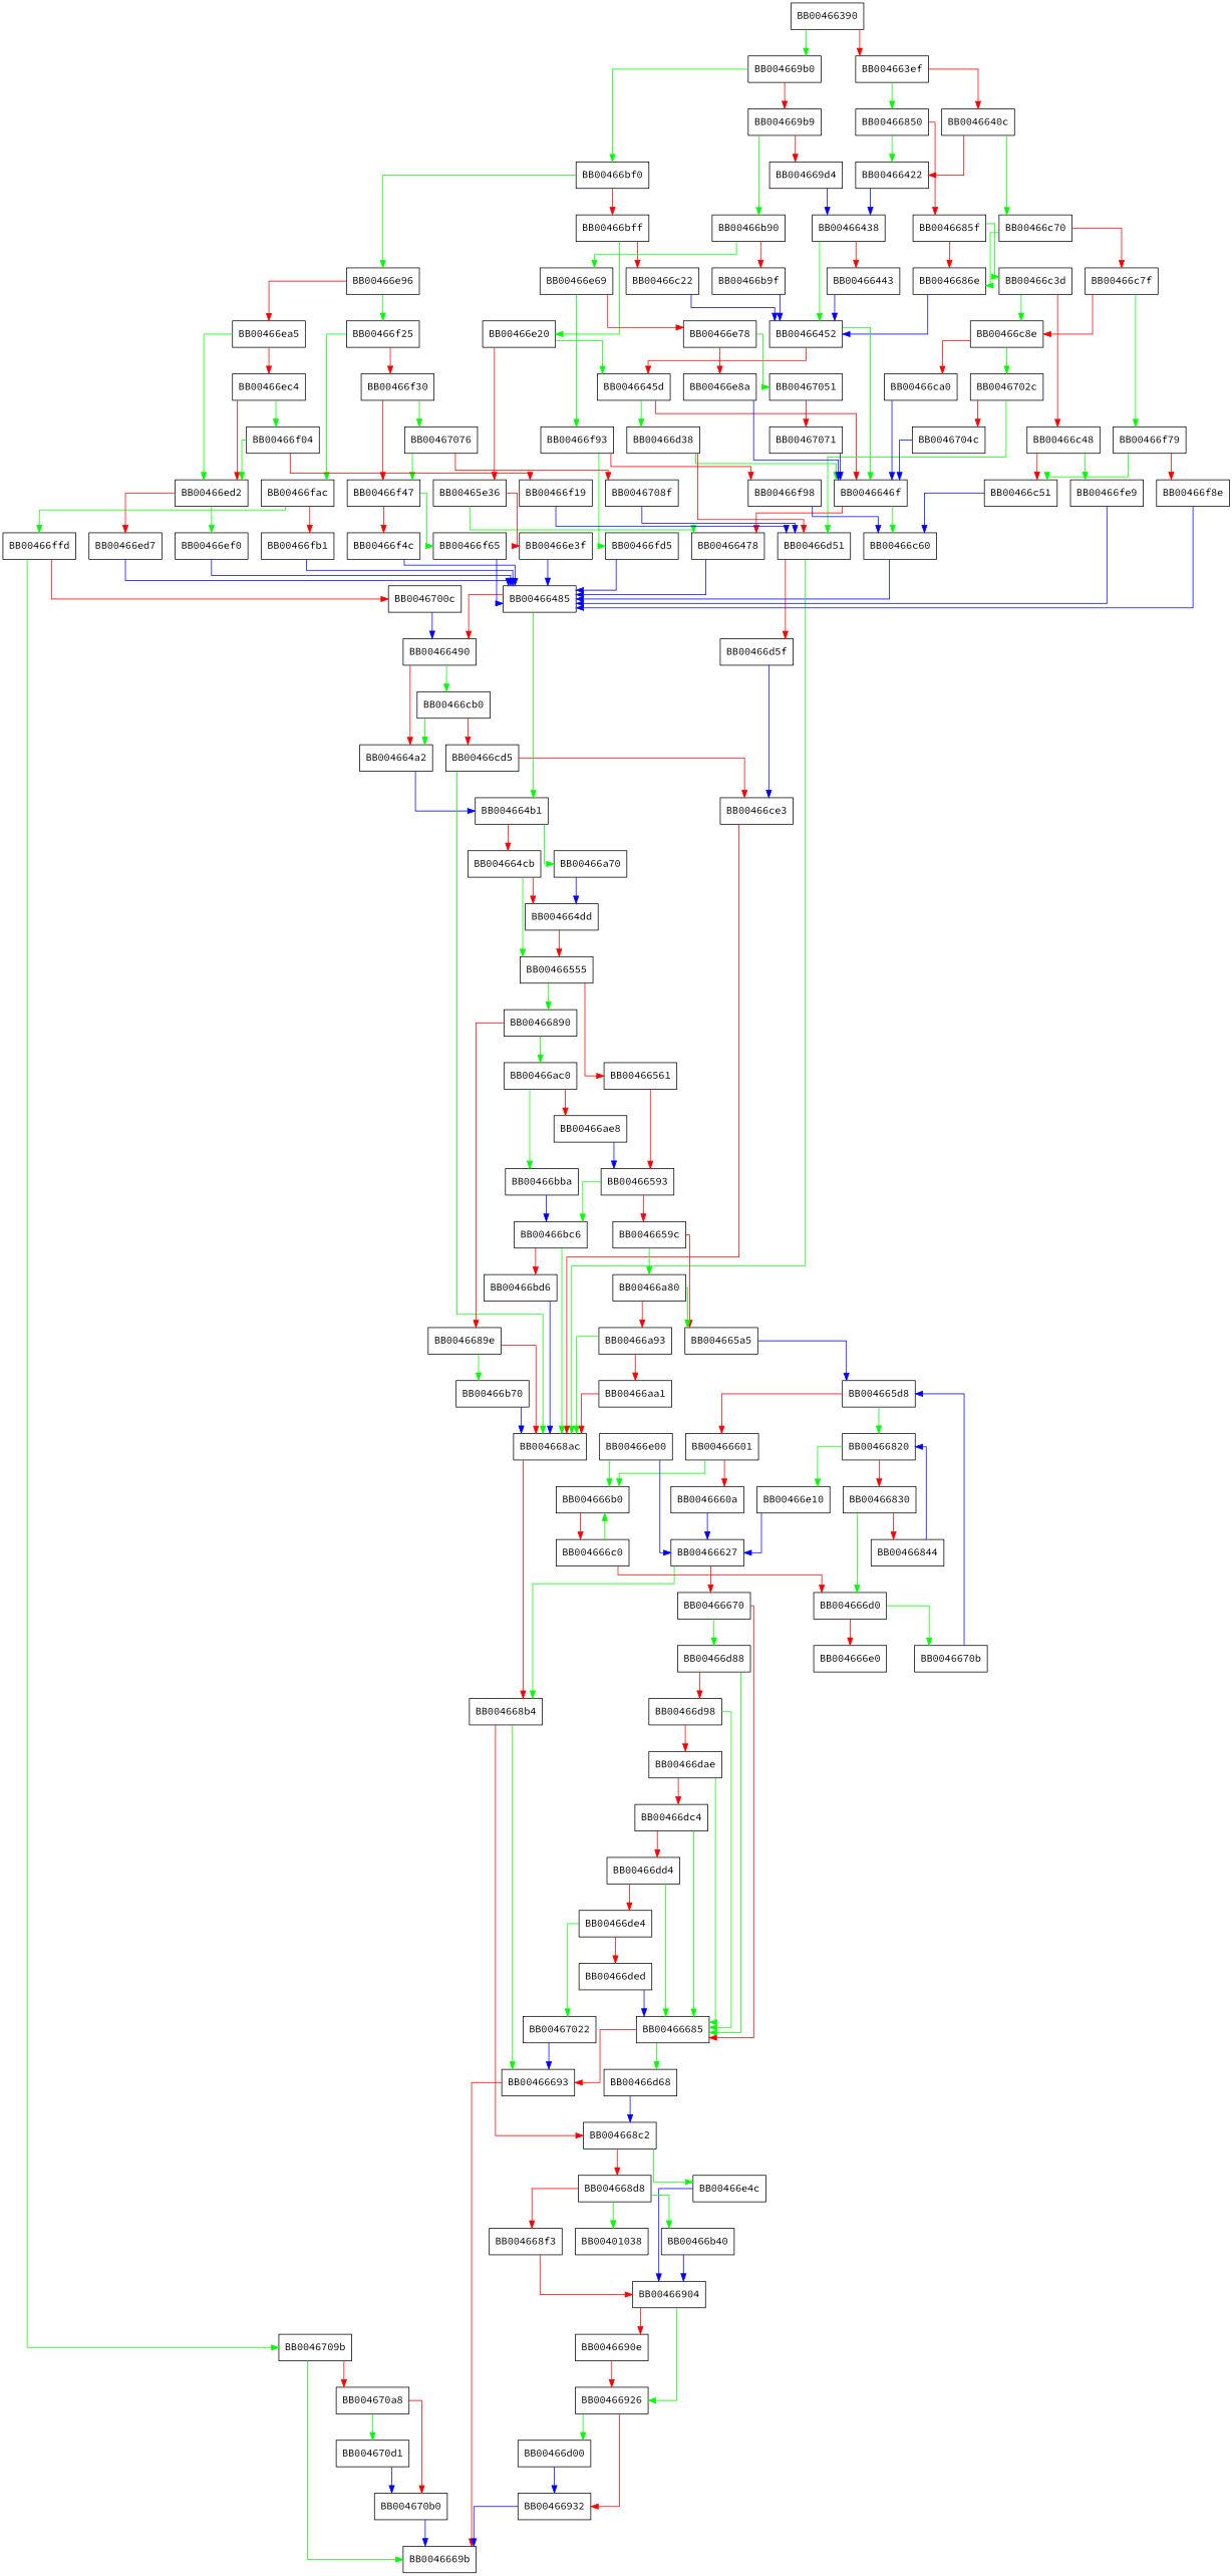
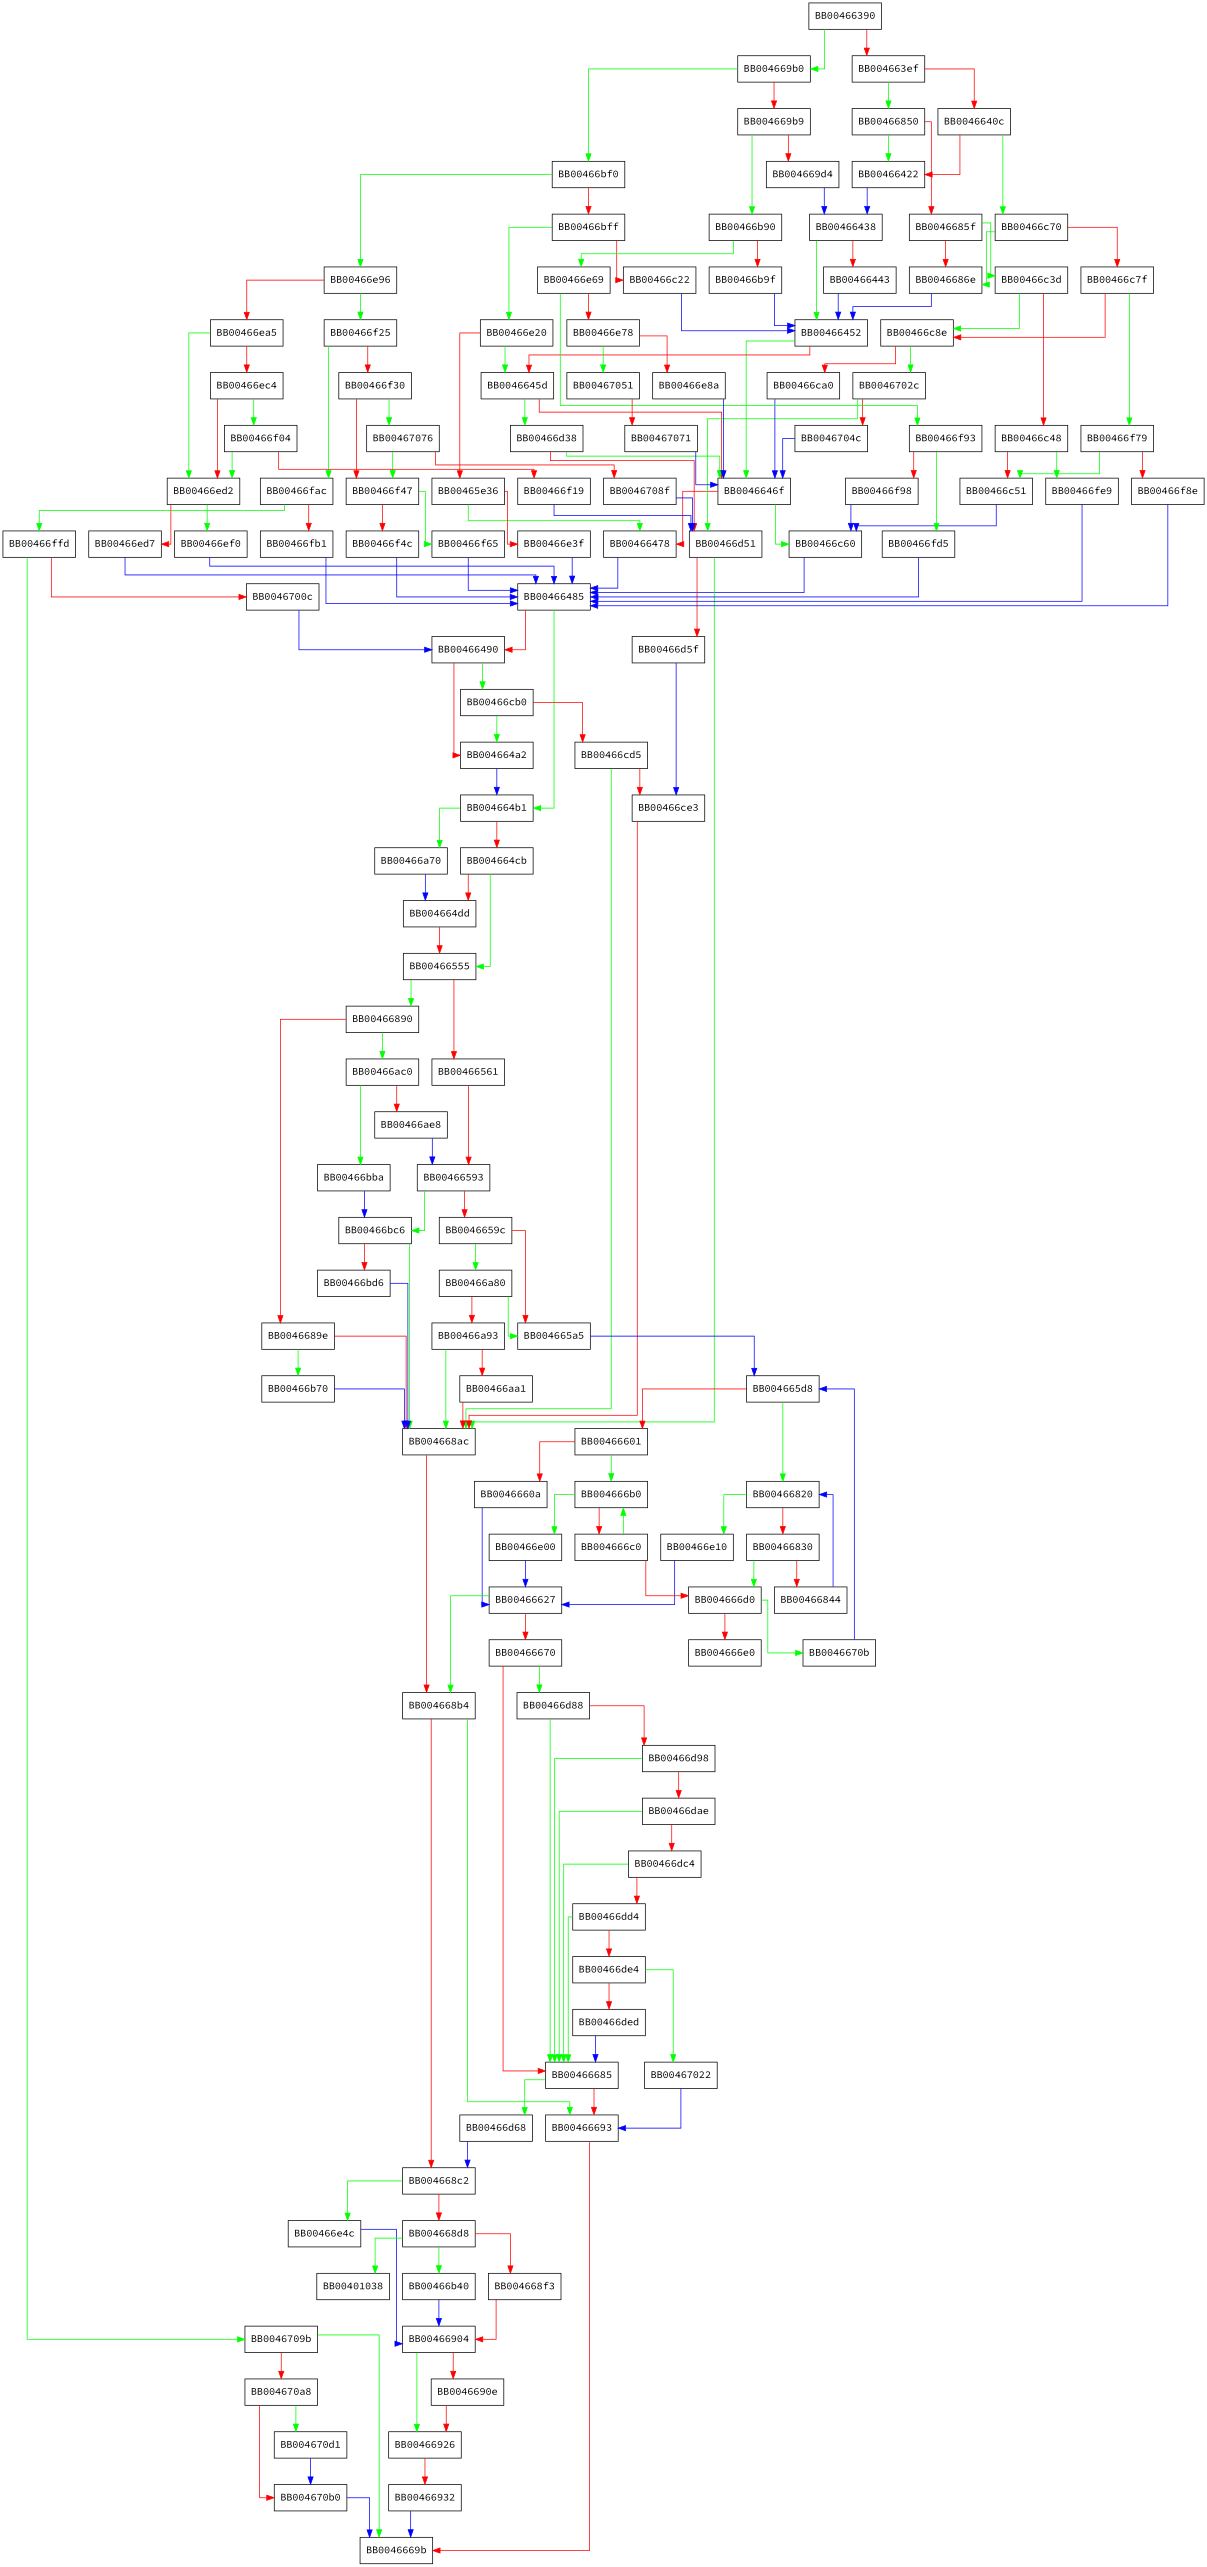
  digraph {
    fontname="Source Code Pro"
    splines=ortho
    node [fontname="Source Code Pro" shape=box]
    edge [color=red fontname="Source Code Pro"]
    BB00466390
    BB004669b0
    BB004663ef
    BB00466bf0
    BB004669b9
    BB00466850
    BB0046640c
    BB00466e96
    BB00466bff
    BB00466b90
    BB004669d4
    BB00466422
    BB0046685f
    BB00466c70
    BB00466438
    BB0046686e
    BB00466c3d
    BB00466c7f
    BB00466452
    BB00466c8e
    BB00466f79
    BB00466443
    BB0046646f
    BB0046645d
    BB00466c60
    BB00466478
    BB00466d38
    BB00466485
    BB00466d51
    BB004668ac
    BB00466d5f
    BB004664b1
    BB00466490
    BB00466a70
    BB004664cb
    BB00466cb0
    BB004664a2
    BB004664dd
    BB00466555
    BB00466cd5
    BB00466ce3
    BB00466890
    BB00466561
    BB00466ac0
    BB0046689e
    BB00466593
    BB00466bba
    BB00466ae8
    BB00466b70
    BB00466bc6
    BB0046659c
    BB00466bd6
    BB00466a80
    BB004665a5
    BB004668b4
    BB00466a93
    BB004665d8
    BB00466aa1
    BB00466820
    BB00466601
    BB00466e10
    BB00466830
    BB004666b0
    BB0046660a
    BB00466627
    BB004666d0
    BB00466844
    BB00466e00
    BB004666c0
    BB00466670
    BB00466693
    BB004668c2
    BB00466d88
    BB00466685
    BB0046669b
    BB00466e4c
    BB004668d8
    BB00466d98
    BB00466d68
    BB00466dae
    BB0046670b
    BB004666e0
    BB00466c48
    BB0046702c
    BB00466ca0
    BB00466fe9
    BB00466c51
    BB00466904
    BB00401038
    BB00466b40
    BB004668f3
    BB00466926
    BB0046690e
-   BB00466d00
    BB00466932
    BB00466f25
    BB00466ea5
    BB00466e20
    BB00466c22
    BB00466e69
    BB00466b9f
    BB00466f93
    BB00466e78
    BB00466fd5
    BB00466f98
    BB00467051
    BB00466e8a
    BB00466fac
    BB00466f30
    BB00466ed2
    BB00466ec4
    n112 [label=BB00465e36]
    BB00466e3f
    BB0046704c
    BB00466f8e
    BB00466dc4
    BB00466dd4
    BB00466de4
    BB00467022
    BB00466ded
    BB00467071
    BB00466ffd
    BB00466fb1
    BB00467076
    BB00466f47
    BB00466ef0
    BB00466ed7
    BB00466f04
    BB00466f19
    BB0046709b
    BB0046700c
    BB0046708f
    BB00466f65
    BB00466f4c
    BB004670a8
    BB004670d1
    BB004670b0
    BB00466390 -> BB004669b0 [color=green]
    BB00466390 -> BB004663ef
    BB004669b0 -> BB00466bf0 [color=green]
    BB004669b0 -> BB004669b9
    BB004663ef -> BB00466850 [color=green]
    BB004663ef -> BB0046640c
    BB00466bf0 -> BB00466e96 [color=green]
    BB00466bf0 -> BB00466bff
    BB004669b9 -> BB00466b90 [color=green]
    BB004669b9 -> BB004669d4
    BB00466850 -> BB00466422 [color=green]
    BB00466850 -> BB0046685f
    BB0046640c -> BB00466422
    BB0046640c -> BB00466c70 [color=green]
    BB00466e96 -> BB00466f25 [color=green]
    BB00466e96 -> BB00466ea5
    BB00466bff -> BB00466e20 [color=green]
    BB00466bff -> BB00466c22
    BB00466b90 -> BB00466e69 [color=green]
    BB00466b90 -> BB00466b9f
    BB004669d4 -> BB00466438 [color=blue]
    BB00466422 -> BB00466438 [color=blue]
    BB0046685f -> BB0046686e
    BB0046685f -> BB00466c3d [color=green]
    BB00466c70 -> BB0046686e [color=green]
    BB00466c70 -> BB00466c7f
    BB00466438 -> BB00466452 [color=green]
    BB00466438 -> BB00466443
    BB0046686e -> BB00466452 [color=blue]
    BB00466c3d -> BB00466c8e [color=green]
    BB00466c3d -> BB00466c48
    BB00466c7f -> BB00466c8e
    BB00466c7f -> BB00466f79 [color=green]
    BB00466452 -> BB0046646f [color=green]
    BB00466452 -> BB0046645d
    BB00466c8e -> BB0046702c [color=green]
    BB00466c8e -> BB00466ca0
    BB00466f79 -> BB00466c51 [color=green]
    BB00466f79 -> BB00466f8e
    BB00466443 -> BB00466452 [color=blue]
    BB0046646f -> BB00466c60 [color=green]
    BB0046646f -> BB00466478
    BB0046645d -> BB0046646f
    BB0046645d -> BB00466d38 [color=green]
    BB00466c60 -> BB00466485 [color=blue]
    BB00466478 -> BB00466485 [color=blue]
    BB00466d38 -> BB0046646f [color=green]
    BB00466d38 -> BB00466d51
    BB00466485 -> BB004664b1 [color=green]
    BB00466485 -> BB00466490
    BB00466d51 -> BB004668ac [color=green]
    BB00466d51 -> BB00466d5f
    BB004668ac -> BB004668b4
    BB00466d5f -> BB00466ce3 [color=blue]
    BB004664b1 -> BB00466a70 [color=green]
    BB004664b1 -> BB004664cb
    BB00466490 -> BB00466cb0 [color=green]
    BB00466490 -> BB004664a2
    BB00466a70 -> BB004664dd [color=blue]
    BB004664cb -> BB004664dd
    BB004664cb -> BB00466555 [color=green]
    BB00466cb0 -> BB004664a2 [color=green]
    BB00466cb0 -> BB00466cd5
    BB004664a2 -> BB004664b1 [color=blue]
    BB004664dd -> BB00466555
    BB00466555 -> BB00466890 [color=green]
    BB00466555 -> BB00466561
    BB00466cd5 -> BB004668ac [color=green]
    BB00466cd5 -> BB00466ce3
    BB00466ce3 -> BB004668ac
    BB00466890 -> BB00466ac0 [color=green]
    BB00466890 -> BB0046689e
    BB00466561 -> BB00466593
    BB00466ac0 -> BB00466bba [color=green]
    BB00466ac0 -> BB00466ae8
    BB0046689e -> BB004668ac
    BB0046689e -> BB00466b70 [color=green]
    BB00466593 -> BB00466bc6 [color=green]
    BB00466593 -> BB0046659c
    BB00466bba -> BB00466bc6 [color=blue]
    BB00466ae8 -> BB00466593 [color=blue]
    BB00466b70 -> BB004668ac [color=blue]
    BB00466bc6 -> BB004668ac [color=green]
    BB00466bc6 -> BB00466bd6
    BB0046659c -> BB00466a80 [color=green]
    BB0046659c -> BB004665a5
    BB00466bd6 -> BB004668ac [color=blue]
    BB00466a80 -> BB004665a5 [color=green]
    BB00466a80 -> BB00466a93
    BB004665a5 -> BB004665d8 [color=blue]
    BB004668b4 -> BB00466693 [color=green]
    BB004668b4 -> BB004668c2
    BB00466a93 -> BB004668ac [color=green]
    BB00466a93 -> BB00466aa1
    BB004665d8 -> BB00466820 [color=green]
    BB004665d8 -> BB00466601
    BB00466aa1 -> BB004668ac
    BB00466820 -> BB00466e10 [color=green]
    BB00466820 -> BB00466830
    BB00466601 -> BB004666b0 [color=green]
    BB00466601 -> BB0046660a
    BB00466e10 -> BB00466627 [color=blue]
    BB00466830 -> BB004666d0 [color=green]
    BB00466830 -> BB00466844
-   BB00466e00 -> BB004666b0 [color=green]
+   BB004666b0 -> BB00466e00 [color=green]
    BB004666b0 -> BB004666c0
    BB0046660a -> BB00466627 [color=blue]
    BB00466627 -> BB004668b4 [color=green]
    BB00466627 -> BB00466670
    BB004666d0 -> BB0046670b [color=green]
    BB004666d0 -> BB004666e0
    BB00466844 -> BB00466820 [color=blue]
    BB00466e00 -> BB00466627 [color=blue]
    BB004666c0 -> BB004666b0 [color=green]
    BB004666c0 -> BB004666d0
    BB00466670 -> BB00466d88 [color=green]
    BB00466670 -> BB00466685
    BB00466693 -> BB0046669b
    BB004668c2 -> BB00466e4c [color=green]
    BB004668c2 -> BB004668d8
    BB00466d88 -> BB00466685 [color=green]
    BB00466d88 -> BB00466d98
    BB00466685 -> BB00466693
    BB00466685 -> BB00466d68 [color=green]
    BB00466e4c -> BB00466904 [color=blue]
    BB004668d8 -> BB00401038 [color=green]
    BB004668d8 -> BB00466b40 [color=green]
    BB004668d8 -> BB004668f3
    BB00466d98 -> BB00466685 [color=green]
    BB00466d98 -> BB00466dae
    BB00466d68 -> BB004668c2 [color=blue]
    BB00466dae -> BB00466685 [color=green]
    BB00466dae -> BB00466dc4
    BB0046670b -> BB004665d8 [color=blue]
    BB00466c48 -> BB00466fe9 [color=green]
    BB00466c48 -> BB00466c51
    BB0046702c -> BB00466d51 [color=green]
    BB0046702c -> BB0046704c
    BB00466ca0 -> BB0046646f [color=blue]
    BB00466fe9 -> BB00466485 [color=blue]
    BB00466c51 -> BB00466c60 [color=blue]
    BB00466904 -> BB00466926 [color=green]
    BB00466904 -> BB0046690e
    BB00466b40 -> BB00466904 [color=blue]
    BB004668f3 -> BB00466904
-   BB00466926 -> BB00466d00 [color=green]
    BB00466926 -> BB00466932
    BB0046690e -> BB00466926
-   BB00466d00 -> BB00466932 [color=blue]
    BB00466932 -> BB0046669b [color=blue]
    BB00466f25 -> BB00466fac [color=green]
    BB00466f25 -> BB00466f30
    BB00466ea5 -> BB00466ed2 [color=green]
    BB00466ea5 -> BB00466ec4
    BB00466e20 -> BB0046645d [color=green]
    BB00466e20 -> n112
    BB00466c22 -> BB00466452 [color=blue]
    BB00466e69 -> BB00466f93 [color=green]
    BB00466e69 -> BB00466e78
    BB00466b9f -> BB00466452 [color=blue]
    BB00466f93 -> BB00466fd5 [color=green]
    BB00466f93 -> BB00466f98
    BB00466e78 -> BB00467051 [color=green]
    BB00466e78 -> BB00466e8a
    BB00466fd5 -> BB00466485 [color=blue]
    BB00466f98 -> BB00466c60 [color=blue]
    BB00467051 -> BB00467071
    BB00466e8a -> BB0046646f [color=blue]
    BB00466fac -> BB00466ffd [color=green]
    BB00466fac -> BB00466fb1
    BB00466f30 -> BB00467076 [color=green]
    BB00466f30 -> BB00466f47
    BB00466ed2 -> BB00466ef0 [color=green]
    BB00466ed2 -> BB00466ed7
    BB00466ec4 -> BB00466ed2
    BB00466ec4 -> BB00466f04 [color=green]
    n112 -> BB00466478 [color=green]
    n112 -> BB00466e3f
    BB00466e3f -> BB00466485 [color=blue]
    BB0046704c -> BB0046646f [color=blue]
    BB00466f8e -> BB00466485 [color=blue]
    BB00466dc4 -> BB00466685 [color=green]
    BB00466dc4 -> BB00466dd4
    BB00466dd4 -> BB00466685 [color=green]
    BB00466dd4 -> BB00466de4
    BB00466de4 -> BB00467022 [color=green]
    BB00466de4 -> BB00466ded
    BB00467022 -> BB00466693 [color=blue]
    BB00466ded -> BB00466685 [color=blue]
    BB00467071 -> BB0046646f [color=blue]
    BB00466ffd -> BB0046709b [color=green]
    BB00466ffd -> BB0046700c
    BB00466fb1 -> BB00466485 [color=blue]
    BB00467076 -> BB00466f47 [color=green]
    BB00467076 -> BB0046708f
    BB00466f47 -> BB00466f65 [color=green]
    BB00466f47 -> BB00466f4c
    BB00466ef0 -> BB00466485 [color=blue]
    BB00466ed7 -> BB00466485 [color=blue]
    BB00466f04 -> BB00466ed2 [color=green]
    BB00466f04 -> BB00466f19
    BB00466f19 -> BB00466d51 [color=blue]
    BB0046709b -> BB0046669b [color=green]
    BB0046709b -> BB004670a8
    BB0046700c -> BB00466490 [color=blue]
    BB0046708f -> BB00466d51 [color=blue]
    BB00466f65 -> BB00466485 [color=blue]
    BB00466f4c -> BB00466485 [color=blue]
    BB004670a8 -> BB004670d1 [color=green]
    BB004670a8 -> BB004670b0
    BB004670d1 -> BB004670b0 [color=blue]
    BB004670b0 -> BB0046669b [color=blue]
  }
